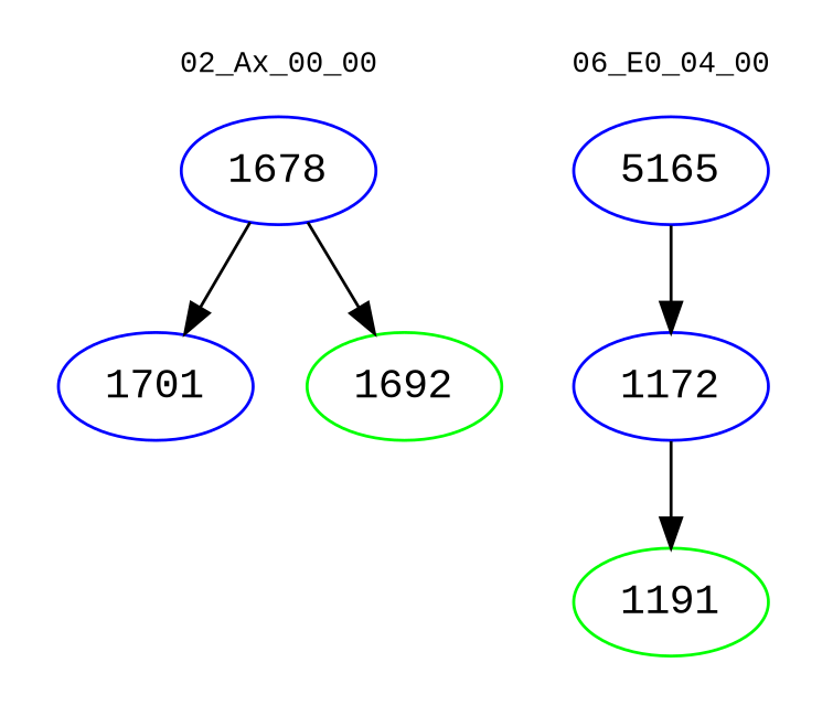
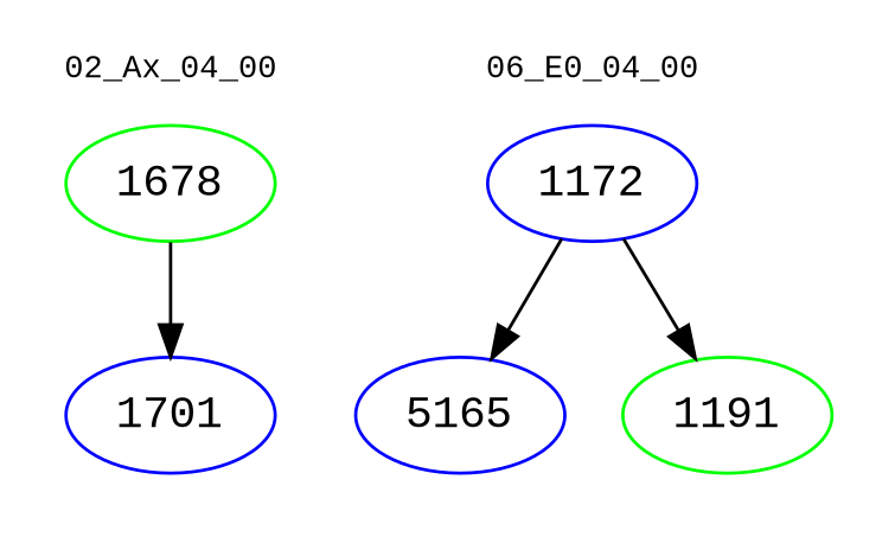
  digraph {
    fontname="Liberation Mono"
    node [color=blue fontname="Liberation Mono"]
    edge [color=black fontname="Liberation Mono"]
-   n1 [label=1678]
+   n1 [color=green label=1678]
    n2 [label=1701]
-   n3 [color=green label=1692]
    n4 [label=1172]
    n5 [label=5165]
    n6 [color=green label=1191]
    subgraph cluster_1 {
      color=white
      fontsize=10
-     label="02_Ax_00_00"
+     label="02_Ax_04_00"
      n1
      n2
-     n3
    }
    subgraph cluster_2 {
      color=white
      fontsize=10
      label="06_E0_04_00"
      n4
      n5
      n6
    }
    n1 -> n2
-   n1 -> n3
-   n5 -> n4
+   n4 -> n5
    n4 -> n6
  }
